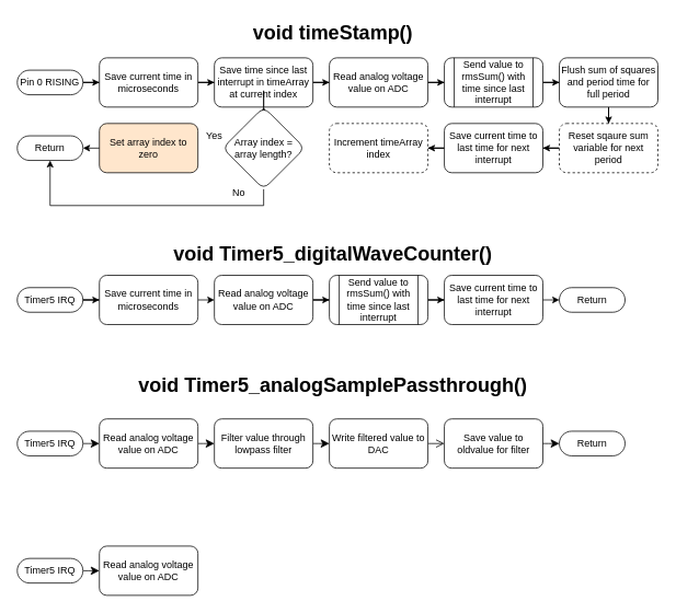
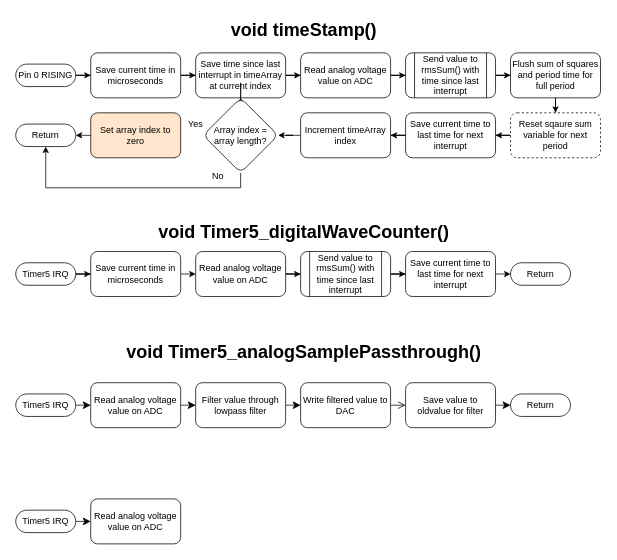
  <mxCell id="0" />
  <mxCell id="1" parent="0" />
  <mxCell id="2" value="" style="edgeStyle=orthogonalEdgeStyle;rounded=0;orthogonalLoop=1;jettySize=auto;html=1;" parent="1" source="3" target="5" edge="1"><mxGeometry relative="1" as="geometry" /></mxCell>
  <mxCell id="3" value="Pin 0 RISING" style="html=1;dashed=0;whiteSpace=wrap;shape=mxgraph.dfd.start" parent="1" vertex="1"><mxGeometry x="20" y="85" width="80" height="30" as="geometry" /></mxCell>
  <mxCell id="4" value="" style="edgeStyle=orthogonalEdgeStyle;rounded=0;orthogonalLoop=1;jettySize=auto;html=1;" parent="1" source="5" target="7" edge="1"><mxGeometry relative="1" as="geometry" /></mxCell>
  <mxCell id="5" value="Save current time in microseconds" style="rounded=1;whiteSpace=wrap;html=1;dashed=0;" parent="1" vertex="1"><mxGeometry x="120" y="70" width="120" height="60" as="geometry" /></mxCell>
  <mxCell id="6" value="" style="edgeStyle=orthogonalEdgeStyle;rounded=0;orthogonalLoop=1;jettySize=auto;html=1;" parent="1" source="7" target="9" edge="1"><mxGeometry relative="1" as="geometry" /></mxCell>
  <mxCell id="7" value="Save time since last interrupt in timeArray at current index" style="whiteSpace=wrap;html=1;rounded=1;dashed=0;" parent="1" vertex="1"><mxGeometry x="260" y="70" width="120" height="60" as="geometry" /></mxCell>
  <mxCell id="8" value="" style="edgeStyle=orthogonalEdgeStyle;rounded=0;orthogonalLoop=1;jettySize=auto;html=1;" parent="1" source="9" target="11" edge="1"><mxGeometry relative="1" as="geometry" /></mxCell>
  <mxCell id="9" value="Read analog voltage value on ADC" style="whiteSpace=wrap;html=1;rounded=1;dashed=0;" parent="1" vertex="1"><mxGeometry x="400" y="70" width="120" height="60" as="geometry" /></mxCell>
  <mxCell id="10" value="" style="edgeStyle=orthogonalEdgeStyle;rounded=0;orthogonalLoop=1;jettySize=auto;html=1;" parent="1" source="11" target="13" edge="1"><mxGeometry relative="1" as="geometry" /></mxCell>
  <mxCell id="11" value="Send value to rmsSum() with time since last interrupt" style="shape=process;whiteSpace=wrap;html=1;backgroundOutline=1;rounded=1;dashed=0;" parent="1" vertex="1"><mxGeometry x="540" y="70" width="120" height="60" as="geometry" /></mxCell>
  <mxCell id="12" value="" style="edgeStyle=orthogonalEdgeStyle;rounded=0;orthogonalLoop=1;jettySize=auto;html=1;" parent="1" source="13" target="15" edge="1"><mxGeometry relative="1" as="geometry" /></mxCell>
  <mxCell id="13" value="Flush sum of squares and period time for full period" style="whiteSpace=wrap;html=1;rounded=1;dashed=0;" parent="1" vertex="1"><mxGeometry x="680" y="70" width="120" height="60" as="geometry" /></mxCell>
  <mxCell id="14" value="" style="edgeStyle=orthogonalEdgeStyle;rounded=0;orthogonalLoop=1;jettySize=auto;html=1;" parent="1" source="15" target="17" edge="1"><mxGeometry relative="1" as="geometry" /></mxCell>
  <mxCell id="15" value="Reset sqaure sum variable for next period" style="whiteSpace=wrap;html=1;rounded=1;dashed=1;" parent="1" vertex="1"><mxGeometry x="680" y="150" width="120" height="60" as="geometry" /></mxCell>
  <mxCell id="16" value="" style="edgeStyle=orthogonalEdgeStyle;rounded=0;orthogonalLoop=1;jettySize=auto;html=1;" parent="1" source="17" target="19" edge="1"><mxGeometry relative="1" as="geometry" /></mxCell>
  <mxCell id="17" value="Save current time to last time for next interrupt" style="whiteSpace=wrap;html=1;rounded=1;dashed=0;" parent="1" vertex="1"><mxGeometry x="540" y="150" width="120" height="60" as="geometry" /></mxCell>
- <mxCell id="19" value="Increment timeArray index" style="whiteSpace=wrap;html=1;rounded=1;dashed=1;" parent="1" vertex="1"><mxGeometry x="400" y="150" width="120" height="60" as="geometry" /></mxCell>
+ <mxCell id="18" value="" style="edgeStyle=orthogonalEdgeStyle;rounded=0;orthogonalLoop=1;jettySize=auto;html=1;" parent="1" source="19" target="21" edge="1"><mxGeometry relative="1" as="geometry" /></mxCell>
+ <mxCell id="19" value="Increment timeArray index" style="whiteSpace=wrap;html=1;rounded=1;dashed=0;" parent="1" vertex="1"><mxGeometry x="400" y="150" width="120" height="60" as="geometry" /></mxCell>
  <mxCell id="20" value="" style="edgeStyle=orthogonalEdgeStyle;rounded=0;orthogonalLoop=1;jettySize=auto;html=1;" parent="1" source="21" target="7" edge="1"><mxGeometry relative="1" as="geometry" /></mxCell>
  <mxCell id="21" value="Array index = array length?" style="rhombus;whiteSpace=wrap;html=1;rounded=1;dashed=0;" parent="1" vertex="1"><mxGeometry x="270" y="130" width="100" height="100" as="geometry" /></mxCell>
  <mxCell id="22" value="Set array index to zero" style="whiteSpace=wrap;html=1;rounded=1;dashed=0;fillColor=#ffe6cc;" parent="1" vertex="1"><mxGeometry x="120" y="150" width="120" height="60" as="geometry" /></mxCell>
  <mxCell id="23" value="Return" style="html=1;dashed=0;whiteSpace=wrap;shape=mxgraph.dfd.start" parent="1" vertex="1"><mxGeometry x="20" y="165" width="80" height="30" as="geometry" /></mxCell>
  <mxCell id="24" style="edgeStyle=orthogonalEdgeStyle;rounded=0;orthogonalLoop=1;jettySize=auto;html=1;exitX=0;exitY=0.5;exitDx=0;exitDy=0;entryX=1;entryY=0.5;entryDx=0;entryDy=0;entryPerimeter=0;" parent="1" source="22" target="23" edge="1"><mxGeometry relative="1" as="geometry" /></mxCell>
  <mxCell id="25" value="void timeStamp()" style="text;strokeColor=none;fillColor=none;html=1;fontSize=24;fontStyle=1;verticalAlign=middle;align=center;" parent="1" vertex="1"><mxGeometry x="354" y="20" width="100" height="40" as="geometry" /></mxCell>
  <mxCell id="26" style="edgeStyle=orthogonalEdgeStyle;rounded=0;orthogonalLoop=1;jettySize=auto;html=1;exitX=0.5;exitY=1;exitDx=0;exitDy=0;entryX=0.5;entryY=0.5;entryDx=0;entryDy=15;entryPerimeter=0;" parent="1" source="21" target="23" edge="1"><mxGeometry relative="1" as="geometry" /></mxCell>
  <mxCell id="27" value="Yes" style="text;html=1;strokeColor=none;fillColor=none;align=center;verticalAlign=middle;whiteSpace=wrap;rounded=0;" parent="1" vertex="1"><mxGeometry x="230" y="150" width="60" height="30" as="geometry" /></mxCell>
  <mxCell id="28" value="No" style="text;html=1;strokeColor=none;fillColor=none;align=center;verticalAlign=middle;whiteSpace=wrap;rounded=0;" parent="1" vertex="1"><mxGeometry x="260" y="220" width="60" height="30" as="geometry" /></mxCell>
  <mxCell id="29" value="" style="edgeStyle=orthogonalEdgeStyle;rounded=0;orthogonalLoop=1;jettySize=auto;html=1;" parent="1" source="30" target="32" edge="1"><mxGeometry relative="1" as="geometry" /></mxCell>
  <mxCell id="30" value="Timer5 IRQ" style="html=1;dashed=0;whiteSpace=wrap;shape=mxgraph.dfd.start" parent="1" vertex="1"><mxGeometry x="20" y="350" width="80" height="30" as="geometry" /></mxCell>
  <mxCell id="31" style="edgeStyle=orthogonalEdgeStyle;rounded=0;orthogonalLoop=1;jettySize=auto;html=1;exitX=1;exitY=0.5;exitDx=0;exitDy=0;entryX=0;entryY=0.5;entryDx=0;entryDy=0;" parent="1" source="32" target="34" edge="1"><mxGeometry relative="1" as="geometry" /></mxCell>
  <mxCell id="32" value="Save current time in microseconds" style="rounded=1;whiteSpace=wrap;html=1;dashed=0;" parent="1" vertex="1"><mxGeometry x="120" y="335" width="120" height="60" as="geometry" /></mxCell>
  <mxCell id="33" value="" style="edgeStyle=orthogonalEdgeStyle;rounded=0;orthogonalLoop=1;jettySize=auto;html=1;" parent="1" source="34" target="36" edge="1"><mxGeometry relative="1" as="geometry" /></mxCell>
  <mxCell id="34" value="Read analog voltage value on ADC" style="whiteSpace=wrap;html=1;rounded=1;dashed=0;" parent="1" vertex="1"><mxGeometry x="260" y="335" width="120" height="60" as="geometry" /></mxCell>
  <mxCell id="35" value="" style="edgeStyle=orthogonalEdgeStyle;rounded=0;orthogonalLoop=1;jettySize=auto;html=1;" parent="1" source="36" target="37" edge="1"><mxGeometry relative="1" as="geometry" /></mxCell>
  <mxCell id="36" value="Send value to rmsSum() with time since last interrupt" style="shape=process;whiteSpace=wrap;html=1;backgroundOutline=1;rounded=1;dashed=0;" parent="1" vertex="1"><mxGeometry x="400" y="335" width="120" height="60" as="geometry" /></mxCell>
  <mxCell id="37" value="Save current time to last time for next interrupt" style="whiteSpace=wrap;html=1;rounded=1;dashed=0;" parent="1" vertex="1"><mxGeometry x="540" y="335" width="120" height="60" as="geometry" /></mxCell>
  <mxCell id="38" value="Return" style="html=1;dashed=0;whiteSpace=wrap;shape=mxgraph.dfd.start" parent="1" vertex="1"><mxGeometry x="680" y="350" width="80" height="30" as="geometry" /></mxCell>
  <mxCell id="39" style="edgeStyle=orthogonalEdgeStyle;rounded=0;orthogonalLoop=1;jettySize=auto;html=1;exitX=1;exitY=0.5;exitDx=0;exitDy=0;entryX=0;entryY=0.5;entryDx=0;entryDy=0;entryPerimeter=0;" parent="1" source="37" target="38" edge="1"><mxGeometry relative="1" as="geometry" /></mxCell>
  <mxCell id="40" value="void Timer5_digitalWaveCounter()" style="text;strokeColor=none;fillColor=none;html=1;fontSize=24;fontStyle=1;verticalAlign=middle;align=center;" parent="1" vertex="1"><mxGeometry x="354" y="290" width="100" height="40" as="geometry" /></mxCell>
  <mxCell id="41" value="void Timer5_analogSamplePassthrough()" style="text;strokeColor=none;fillColor=none;html=1;fontSize=24;fontStyle=1;verticalAlign=middle;align=center;" vertex="1" parent="1"><mxGeometry x="354" y="450" width="100" height="40" as="geometry" /></mxCell>
  <mxCell id="42" style="edgeStyle=none;curved=1;rounded=0;orthogonalLoop=1;jettySize=auto;html=1;exitX=1;exitY=0.5;exitDx=0;exitDy=0;exitPerimeter=0;entryX=0;entryY=0.5;entryDx=0;entryDy=0;fontSize=12;startSize=8;endSize=8;" edge="1" parent="1" source="43" target="45"><mxGeometry relative="1" as="geometry" /></mxCell>
  <mxCell id="43" value="Timer5 IRQ" style="html=1;dashed=0;whiteSpace=wrap;shape=mxgraph.dfd.start" vertex="1" parent="1"><mxGeometry x="20" y="525" width="80" height="30" as="geometry" /></mxCell>
  <mxCell id="44" value="" style="edgeStyle=none;curved=1;rounded=0;orthogonalLoop=1;jettySize=auto;html=1;fontSize=12;startSize=8;endSize=8;" edge="1" parent="1" source="45" target="47"><mxGeometry relative="1" as="geometry" /></mxCell>
  <mxCell id="45" value="Read analog voltage value on ADC" style="rounded=1;whiteSpace=wrap;html=1;dashed=0;" vertex="1" parent="1"><mxGeometry x="120" y="510" width="120" height="60" as="geometry" /></mxCell>
  <mxCell id="46" value="" style="edgeStyle=none;curved=1;rounded=0;orthogonalLoop=1;jettySize=auto;html=1;fontSize=12;startSize=8;endSize=8;" edge="1" parent="1" source="47" target="49"><mxGeometry relative="1" as="geometry" /></mxCell>
  <mxCell id="47" value="Filter value through lowpass filter" style="whiteSpace=wrap;html=1;rounded=1;dashed=0;" vertex="1" parent="1"><mxGeometry x="260" y="510" width="120" height="60" as="geometry" /></mxCell>
  <mxCell id="48" value="" style="edgeStyle=none;curved=1;rounded=0;orthogonalLoop=1;jettySize=auto;html=1;fontSize=12;startSize=8;endSize=8;endArrow=open;" edge="1" parent="1" source="49" target="50"><mxGeometry relative="1" as="geometry" /></mxCell>
  <mxCell id="49" value="Write filtered value to DAC" style="whiteSpace=wrap;html=1;rounded=1;dashed=0;" vertex="1" parent="1"><mxGeometry x="400" y="510" width="120" height="60" as="geometry" /></mxCell>
  <mxCell id="50" value="Save value to oldvalue for filter" style="whiteSpace=wrap;html=1;rounded=1;dashed=0;" vertex="1" parent="1"><mxGeometry x="540" y="510" width="120" height="60" as="geometry" /></mxCell>
  <mxCell id="51" value="Return" style="html=1;dashed=0;whiteSpace=wrap;shape=mxgraph.dfd.start" vertex="1" parent="1"><mxGeometry x="680" y="525" width="80" height="30" as="geometry" /></mxCell>
  <mxCell id="52" style="edgeStyle=none;curved=1;rounded=0;orthogonalLoop=1;jettySize=auto;html=1;exitX=1;exitY=0.5;exitDx=0;exitDy=0;entryX=0;entryY=0.5;entryDx=0;entryDy=0;entryPerimeter=0;fontSize=12;startSize=8;endSize=8;" edge="1" parent="1" source="50" target="51"><mxGeometry relative="1" as="geometry" /></mxCell>
  <mxCell id="53" style="edgeStyle=none;curved=1;rounded=0;orthogonalLoop=1;jettySize=auto;html=1;exitX=1;exitY=0.5;exitDx=0;exitDy=0;exitPerimeter=0;entryX=0;entryY=0.5;entryDx=0;entryDy=0;fontSize=12;startSize=8;endSize=8;" edge="1" parent="1" source="54" target="55"><mxGeometry relative="1" as="geometry" /></mxCell>
  <mxCell id="54" value="Timer5 IRQ" style="html=1;dashed=0;whiteSpace=wrap;shape=mxgraph.dfd.start" vertex="1" parent="1"><mxGeometry x="20" y="680" width="80" height="30" as="geometry" /></mxCell>
  <mxCell id="55" value="Read analog voltage value on ADC" style="rounded=1;whiteSpace=wrap;html=1;dashed=0;" vertex="1" parent="1"><mxGeometry x="120" y="665" width="120" height="60" as="geometry" /></mxCell>
